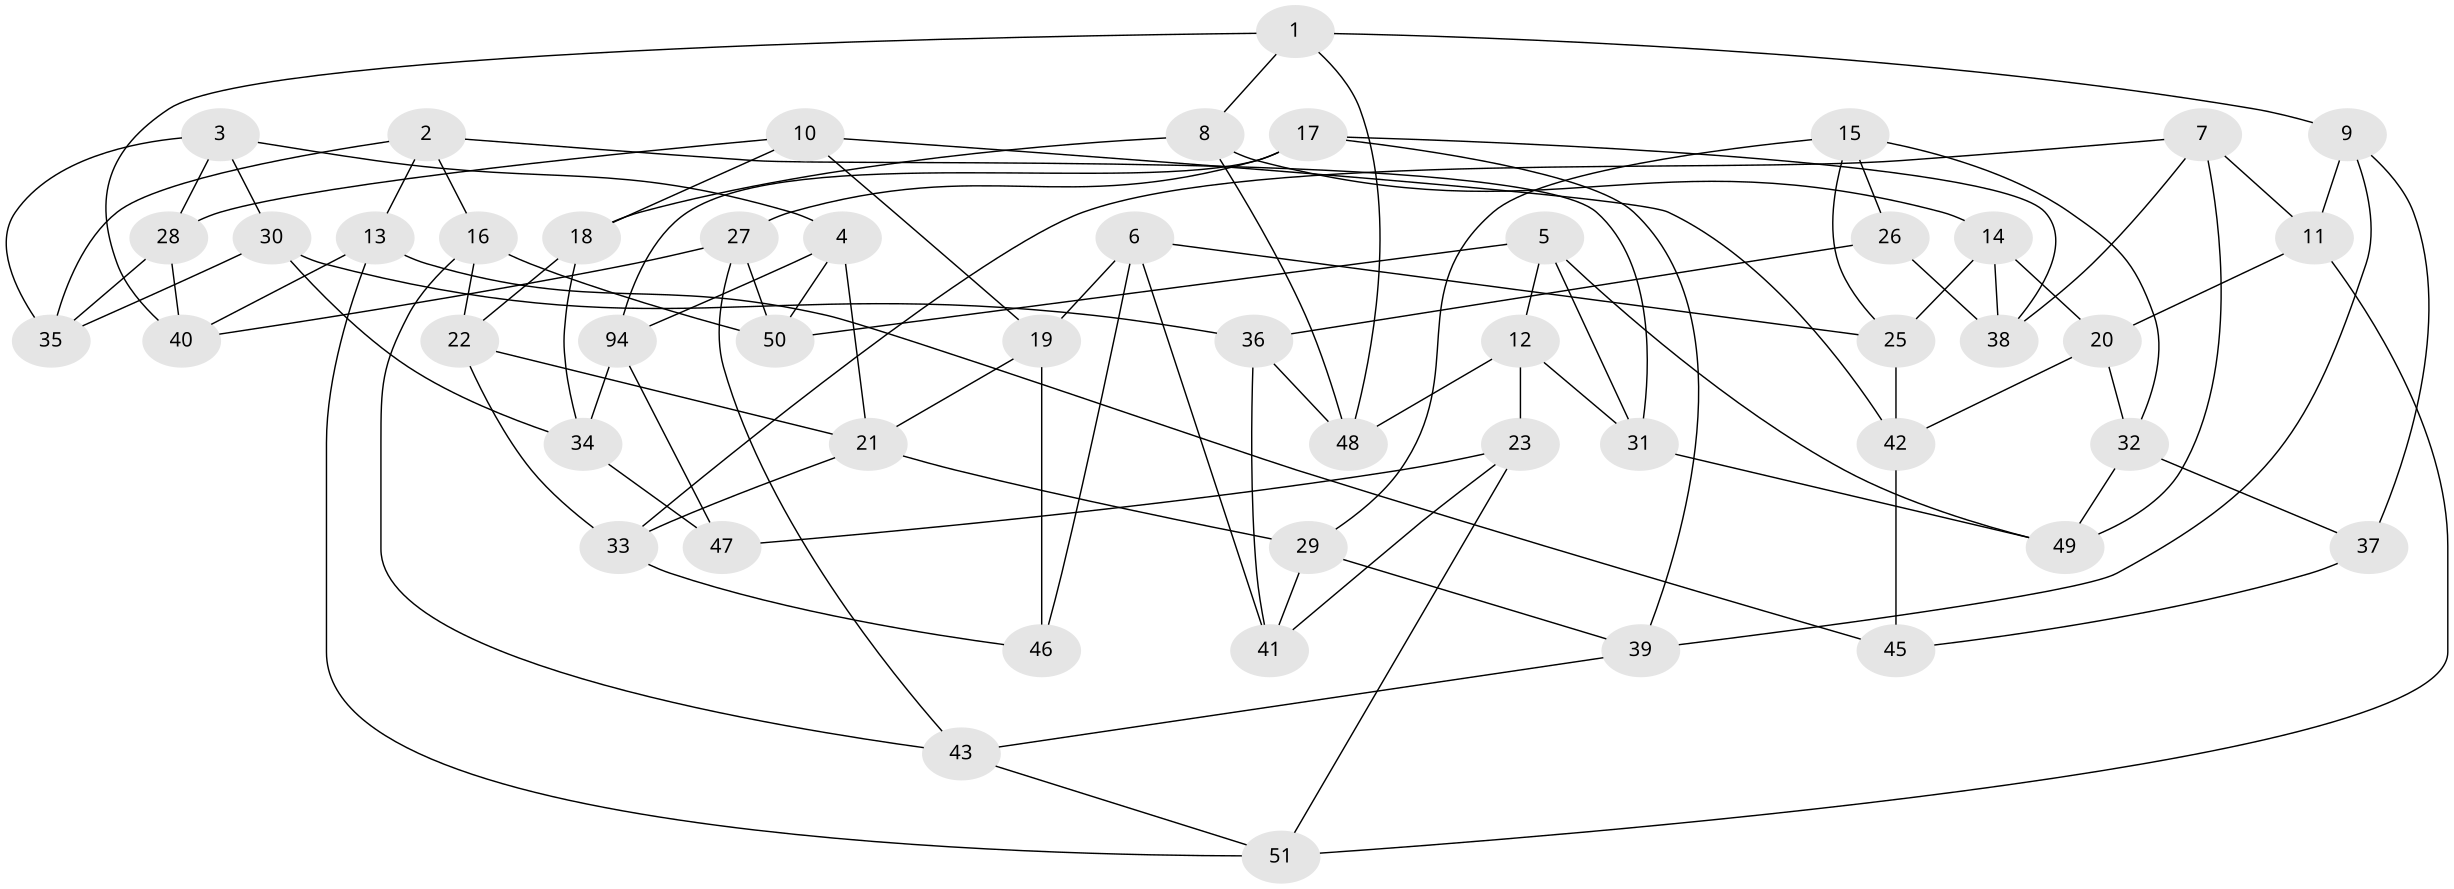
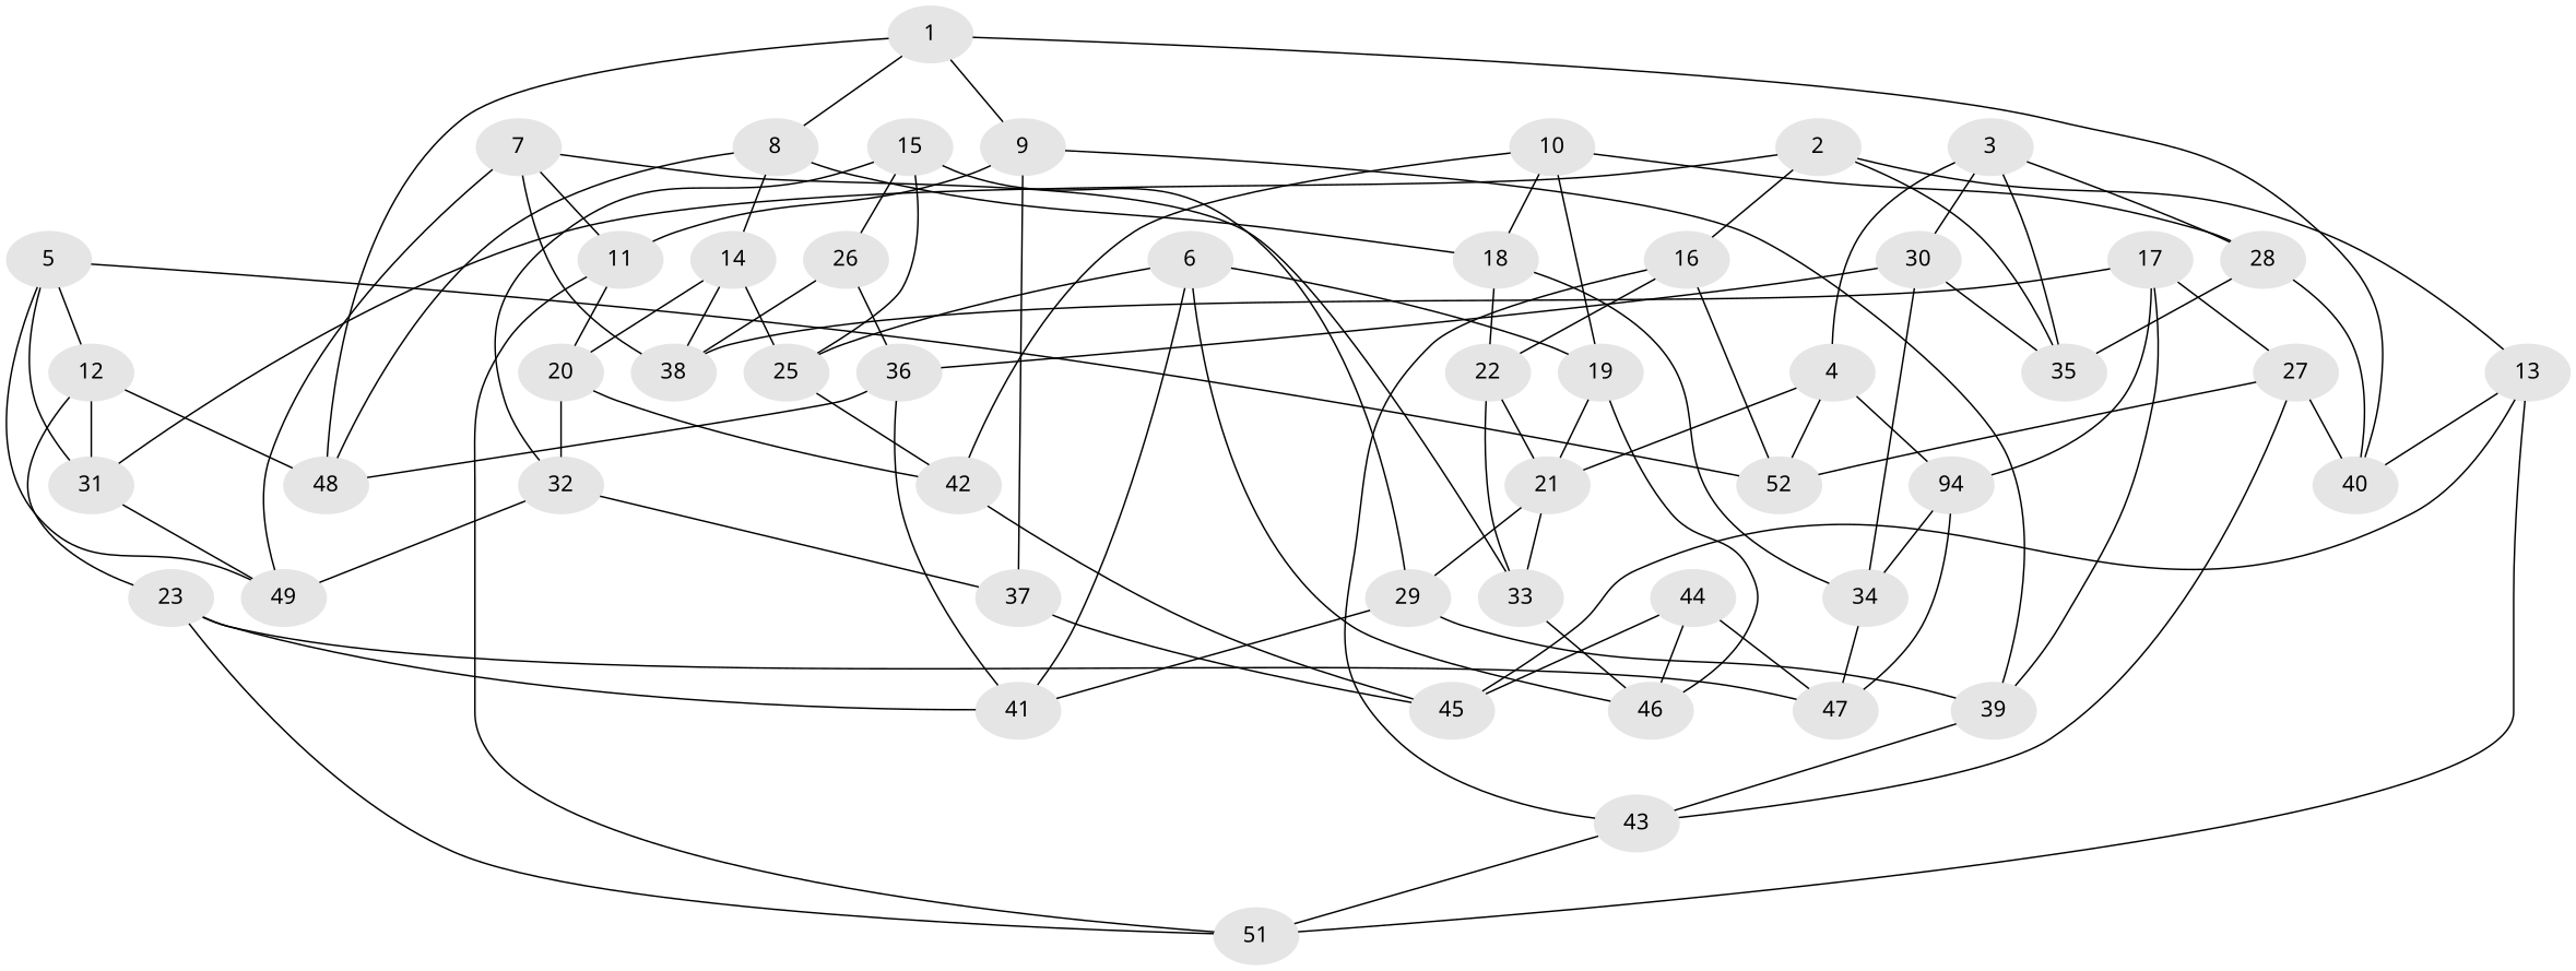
  graph {
    fontname="Noto Sans"
    node [color=gray90 fontname="Noto Sans" style=filled]
    edge [fontname="Noto Sans"]
    1
    8
    9
    40
    48
    14
    18
    11
    37
    39
    2
    13
    16
    31
    35
    51
    45
-   50
+   50 [label=52]
    22
    43
    49
    3
    4
    28
    30
    21
    n27 [label=94]
    34
    36
    33
    29
    47
    5
    12
    23
    6
    19
    25
    41
    46
    42
    7
    38
    20
    10
    32
    15
    26
    17
    27
+   44
    1 -- 8
    1 -- 9
    1 -- 40
    1 -- 48
    8 -- 48
    8 -- 14
    8 -- 18
    9 -- 11
    9 -- 37
    9 -- 39
    14 -- 25
    14 -- 38
    14 -- 20
    18 -- 22
    18 -- 34
    11 -- 51
    11 -- 20
    37 -- 45
    39 -- 43
    2 -- 13
    2 -- 16
    2 -- 31
    2 -- 35
    13 -- 40
    13 -- 51
    13 -- 45
    16 -- 50
    16 -- 22
    16 -- 43
    31 -- 49
    22 -- 21
    22 -- 33
    43 -- 51
    3 -- 35
    3 -- 4
    3 -- 28
    3 -- 30
    4 -- 50
    4 -- 21
    4 -- n27
    28 -- 40
    28 -- 35
    30 -- 35
    30 -- 34
    30 -- 36
    21 -- 33
    21 -- 29
    n27 -- 34
    n27 -- 47
    34 -- 47
    36 -- 48
    36 -- 41
    33 -- 46
    29 -- 39
    29 -- 41
    5 -- 31
    5 -- 50
    5 -- 49
    5 -- 12
    12 -- 48
    12 -- 31
    12 -- 23
    23 -- 51
    23 -- 47
    23 -- 41
    6 -- 19
    6 -- 25
    6 -- 41
    6 -- 46
    19 -- 21
    19 -- 46
    25 -- 42
    42 -- 45
    7 -- 11
    7 -- 49
    7 -- 33
    7 -- 38
    20 -- 42
    20 -- 32
    10 -- 18
    10 -- 28
    10 -- 19
    10 -- 42
    32 -- 37
    32 -- 49
    15 -- 29
    15 -- 25
    15 -- 32
    15 -- 26
    26 -- 36
    26 -- 38
    17 -- 39
    17 -- n27
    17 -- 38
    17 -- 27
    27 -- 40
    27 -- 50
    27 -- 43
+   44 -- 45
+   44 -- 47
+   44 -- 46
  }
